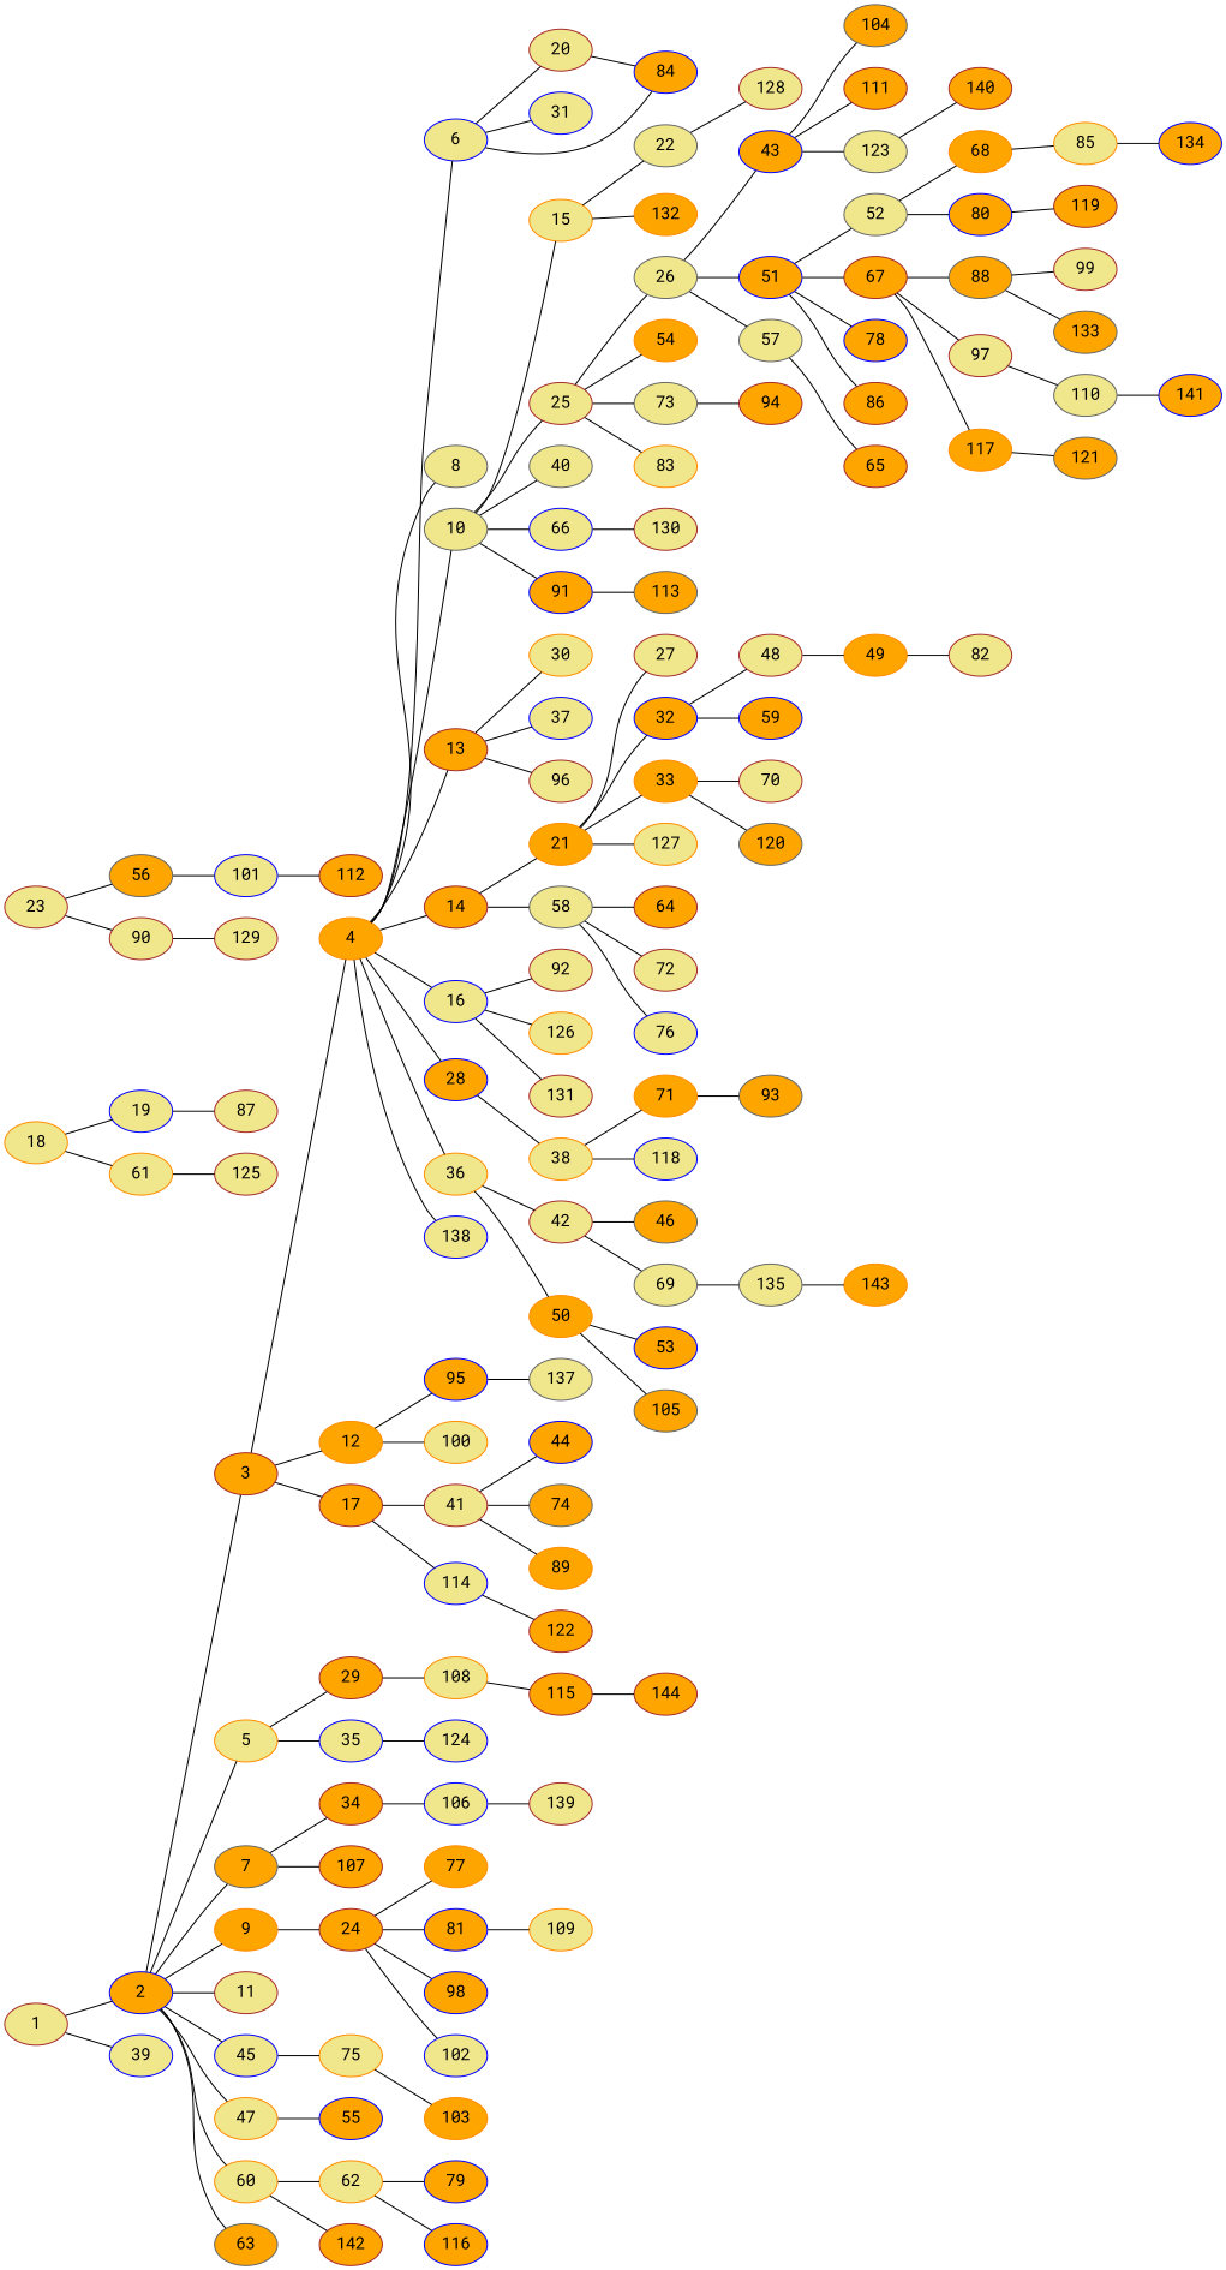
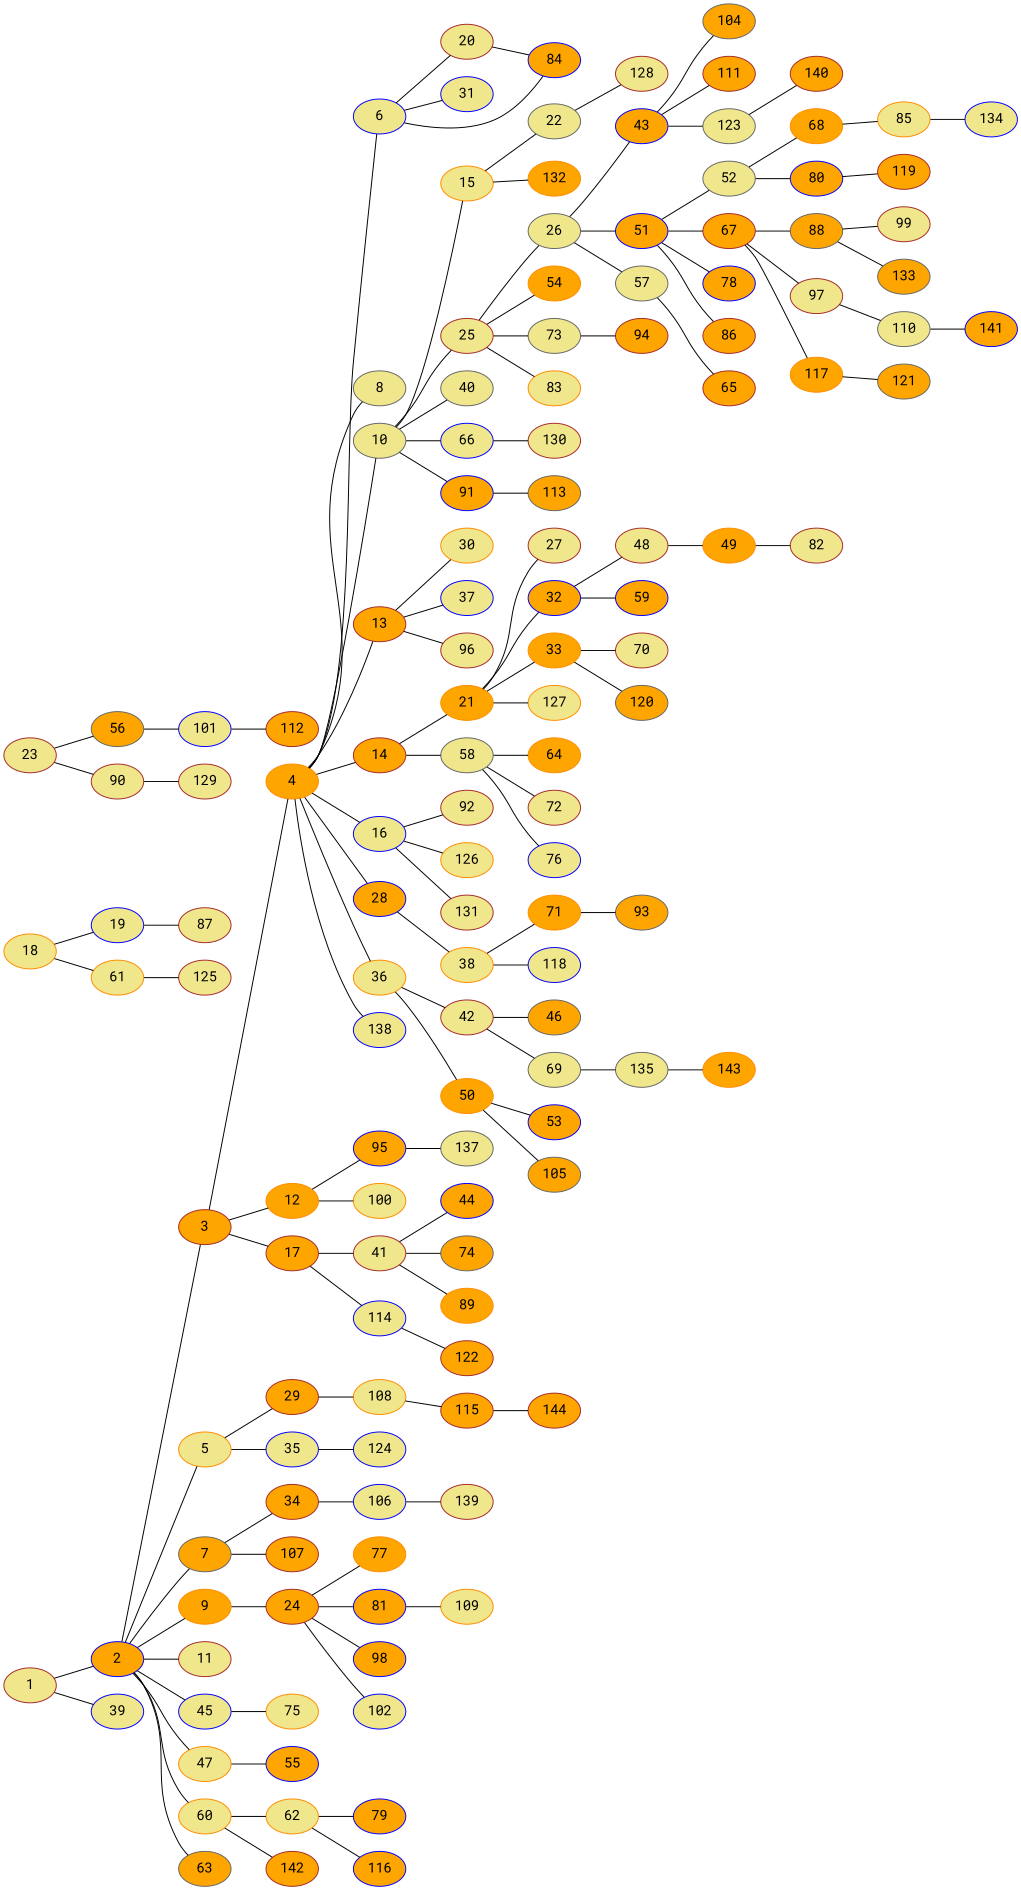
  graph {
    fontname="Roboto Mono"
    rankdir=LR
    node [color=brown fillcolor=khaki fontname="Roboto Mono" style=filled]
    edge [fontname="Roboto Mono"]
    2 [color=blue fillcolor=orange]
    1
    39 [color=blue]
    3 [fillcolor=orange]
    5 [color=darkorange]
    7 [color=gray40 fillcolor=orange]
    9 [color=darkorange fillcolor=orange]
    11
    45 [color=blue]
    47 [color=darkorange]
    60 [color=darkorange]
    63 [color=gray40 fillcolor=orange]
    4 [color=darkorange fillcolor=orange]
    12 [color=darkorange fillcolor=orange]
    17 [fillcolor=orange]
    29 [fillcolor=orange]
    35 [color=blue]
    34 [fillcolor=orange]
    107 [fillcolor=orange]
    24 [fillcolor=orange]
    75 [color=darkorange]
    55 [color=blue fillcolor=orange]
    62 [color=darkorange]
    142 [fillcolor=orange]
    6 [color=blue]
    8 [color=gray40]
    10 [color=gray40]
    13 [fillcolor=orange]
    14 [fillcolor=orange]
    16 [color=blue]
    28 [color=blue fillcolor=orange]
    36 [color=darkorange]
    138 [color=blue]
    95 [color=blue fillcolor=orange]
    100 [color=darkorange]
    41
    114 [color=blue]
    20
    31 [color=blue]
    84 [color=blue fillcolor=orange]
    15 [color=darkorange]
    25
    40 [color=gray40]
    66 [color=blue]
    91 [color=blue fillcolor=orange]
    30 [color=darkorange]
    37 [color=blue]
    96
    21 [color=darkorange fillcolor=orange]
    58 [color=gray40]
    92
    126 [color=darkorange]
    131
    38 [color=darkorange]
    42
    50 [color=darkorange fillcolor=orange]
    108 [color=darkorange]
    124 [color=blue]
    18 [color=darkorange]
    19 [color=blue]
    61 [color=darkorange]
    106 [color=blue]
    77 [color=darkorange fillcolor=orange]
    81 [color=blue fillcolor=orange]
    98 [color=blue fillcolor=orange]
    102 [color=blue]
    22 [color=gray40]
    132 [color=darkorange fillcolor=orange]
    26 [color=gray40]
    54 [color=darkorange fillcolor=orange]
    73 [color=gray40]
    83 [color=darkorange]
    130
    113 [color=gray40 fillcolor=orange]
    137 [color=gray40]
    27
    32 [color=blue fillcolor=orange]
    33 [color=darkorange fillcolor=orange]
    127 [color=darkorange]
-   64 [fillcolor=orange]
+   64 [color=darkorange fillcolor=orange]
    72
    76 [color=blue]
    128
    44 [color=blue fillcolor=orange]
    74 [color=gray40 fillcolor=orange]
    89 [color=darkorange fillcolor=orange]
    122 [fillcolor=orange]
    87
    125
    56 [color=gray40 fillcolor=orange]
    23
    90
    48
    59 [color=blue fillcolor=orange]
    70
    120 [color=gray40 fillcolor=orange]
    101 [color=blue]
    129
    109 [color=darkorange]
    43 [color=blue fillcolor=orange]
    51 [color=blue fillcolor=orange]
    57 [color=gray40]
    94 [fillcolor=orange]
    104 [color=gray40 fillcolor=orange]
    111 [fillcolor=orange]
    123 [color=gray40]
    52 [color=gray40]
    67 [fillcolor=orange]
    78 [color=blue fillcolor=orange]
    86 [fillcolor=orange]
    65 [fillcolor=orange]
    71 [color=darkorange fillcolor=orange]
    118 [color=blue]
    115 [fillcolor=orange]
    49 [color=darkorange fillcolor=orange]
    139
    46 [color=gray40 fillcolor=orange]
    69 [color=gray40]
    53 [color=blue fillcolor=orange]
    105 [color=gray40 fillcolor=orange]
    93 [color=gray40 fillcolor=orange]
    135 [color=gray40]
    140 [fillcolor=orange]
-   103 [color=darkorange fillcolor=orange]
    82
    68 [color=darkorange fillcolor=orange]
    80 [color=blue fillcolor=orange]
    88 [color=gray40 fillcolor=orange]
    97
    117 [color=darkorange fillcolor=orange]
    85 [color=darkorange]
    119 [fillcolor=orange]
    112 [fillcolor=orange]
    79 [color=blue fillcolor=orange]
    116 [color=blue fillcolor=orange]
    99
    133 [color=gray40 fillcolor=orange]
    110 [color=gray40]
    121 [color=gray40 fillcolor=orange]
-   134 [color=blue fillcolor=orange]
+   134 [color=blue]
    143 [color=darkorange fillcolor=orange]
    141 [color=blue fillcolor=orange]
    144 [fillcolor=orange]
    2 -- 3
    2 -- 5
    2 -- 7
    2 -- 9
    2 -- 11
    2 -- 45
    2 -- 47
    2 -- 60
    2 -- 63
    1 -- 2
    1 -- 39
    3 -- 4
    3 -- 12
    3 -- 17
    5 -- 29
    5 -- 35
    7 -- 34
    7 -- 107
    9 -- 24
    45 -- 75
    47 -- 55
    60 -- 62
    60 -- 142
    4 -- 6
    4 -- 8
    4 -- 10
    4 -- 13
    4 -- 14
    4 -- 16
    4 -- 28
    4 -- 36
    4 -- 138
    12 -- 95
    12 -- 100
    17 -- 41
    17 -- 114
    29 -- 108
    35 -- 124
    34 -- 106
    24 -- 77
    24 -- 81
    24 -- 98
    24 -- 102
-   75 -- 103
    62 -- 79
    62 -- 116
    6 -- 20
    6 -- 31
    6 -- 84
    10 -- 15
    10 -- 25
    10 -- 40
    10 -- 66
    10 -- 91
    13 -- 30
    13 -- 37
    13 -- 96
    14 -- 21
    14 -- 58
    16 -- 92
    16 -- 126
    16 -- 131
    28 -- 38
    36 -- 42
    36 -- 50
    95 -- 137
    41 -- 44
    41 -- 74
    41 -- 89
    114 -- 122
    20 -- 84
    15 -- 22
    15 -- 132
    25 -- 26
    25 -- 54
    25 -- 73
    25 -- 83
    66 -- 130
    91 -- 113
    21 -- 27
    21 -- 32
    21 -- 33
    21 -- 127
    58 -- 64
    58 -- 72
    58 -- 76
    38 -- 71
    38 -- 118
    42 -- 46
    42 -- 69
    50 -- 53
    50 -- 105
    108 -- 115
    18 -- 19
    18 -- 61
    19 -- 87
    61 -- 125
    106 -- 139
    81 -- 109
    22 -- 128
    26 -- 43
    26 -- 51
    26 -- 57
    73 -- 94
    32 -- 48
    32 -- 59
    33 -- 70
    33 -- 120
    56 -- 101
    23 -- 56
    23 -- 90
    90 -- 129
    48 -- 49
    101 -- 112
    43 -- 104
    43 -- 111
    43 -- 123
    51 -- 52
    51 -- 67
    51 -- 78
    51 -- 86
    57 -- 65
    123 -- 140
    52 -- 68
    52 -- 80
    67 -- 88
    67 -- 97
    67 -- 117
    71 -- 93
    115 -- 144
    49 -- 82
    69 -- 135
    135 -- 143
    68 -- 85
    80 -- 119
    88 -- 99
    88 -- 133
    97 -- 110
    117 -- 121
    85 -- 134
    110 -- 141
  }
